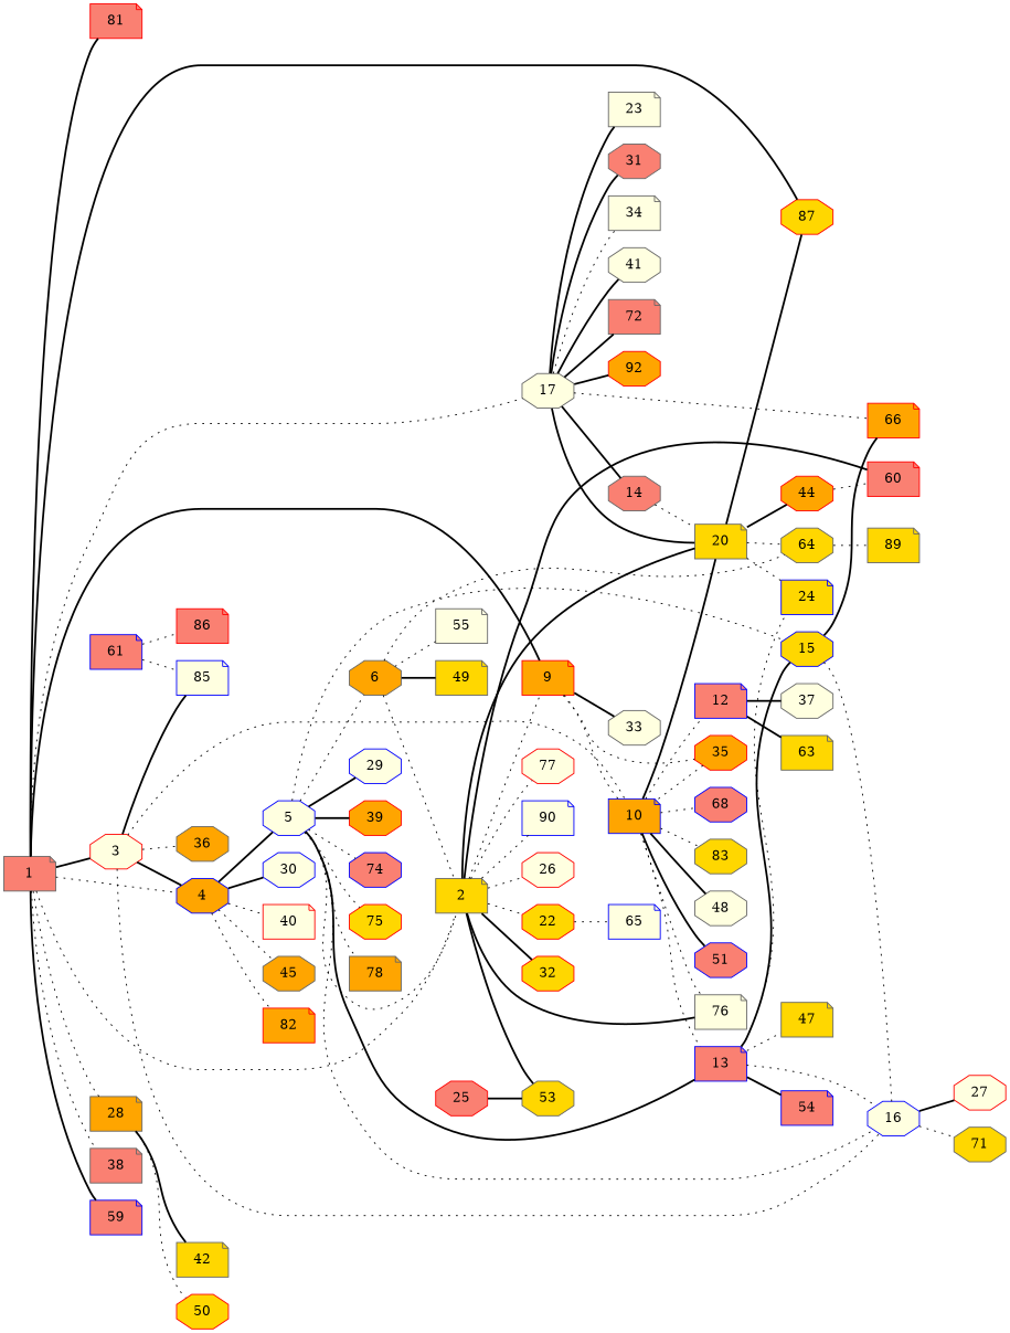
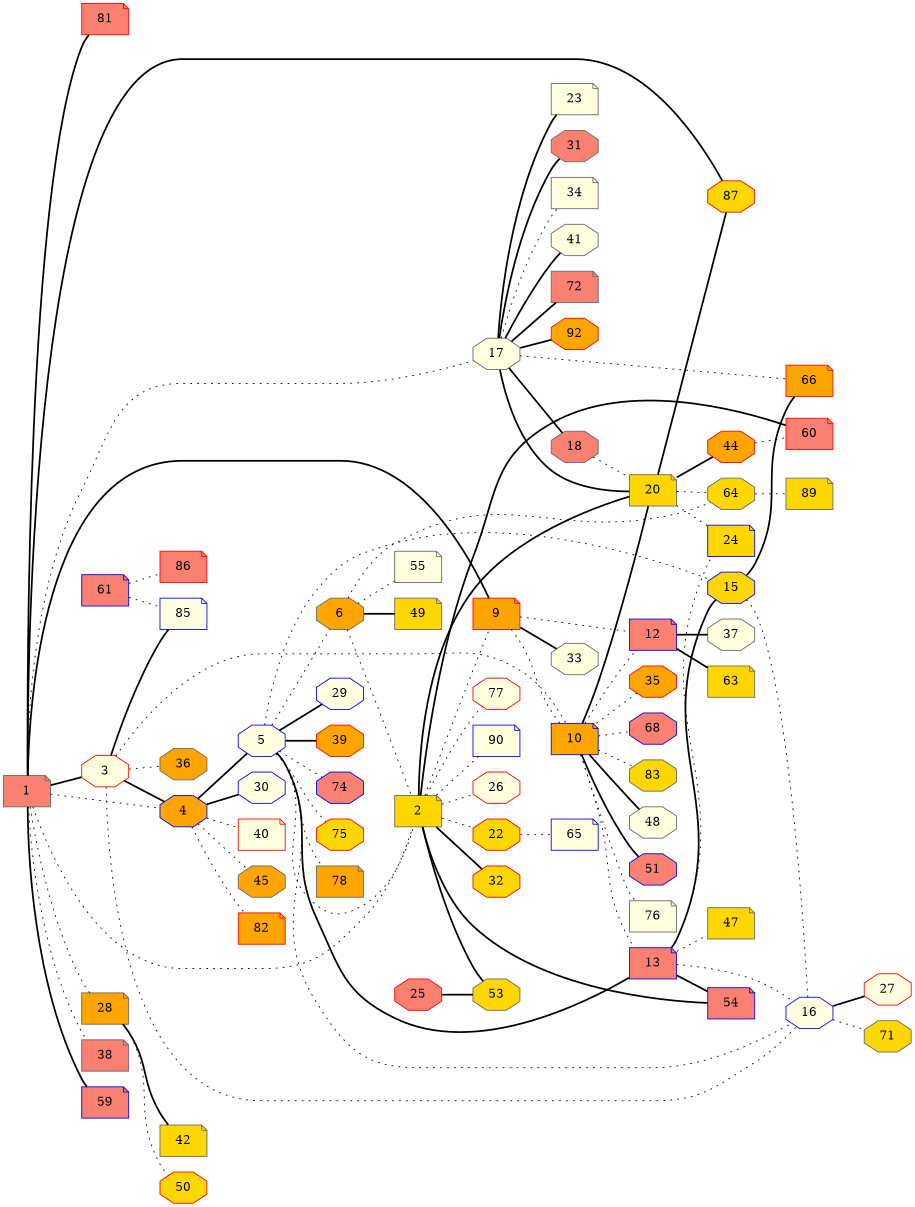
  graph {
    rankdir=LR
    node [color=gray40 fillcolor=lightyellow shape=octagon style=filled]
    edge [style=dotted]
    1 [fillcolor=salmon shape=note super="+2"]
    3 [color=red super="+70"]
    4 [color=blue fillcolor=orange super="+93"]
    n4 [fillcolor=gold label=2 shape=note super="+8"]
    17 [super="+19"]
    28 [fillcolor=orange shape=note super="+57"]
    38 [fillcolor=salmon shape=note]
    59 [color=blue fillcolor=salmon shape=note]
    81 [color=red fillcolor=salmon shape=note]
    87 [color=red fillcolor=gold]
    9 [color=red fillcolor=orange shape=note super="+79"]
    10 [color=blue fillcolor=orange shape=note super="+11"]
    16 [color=blue super="+21"]
    36 [fillcolor=orange]
    85 [color=blue shape=note]
    5 [color=blue super="+14"]
    30 [color=blue]
    40 [color=red shape=note]
    45 [fillcolor=orange]
    82 [color=red fillcolor=orange shape=note]
    20 [fillcolor=gold shape=note super="+73"]
    22 [color=red fillcolor=gold super="+52"]
    26 [color=red]
    32 [color=red fillcolor=gold]
    53 [fillcolor=gold super="+56"]
    54 [color=blue fillcolor=salmon shape=note]
    60 [color=red fillcolor=salmon shape=note super="+91"]
    77 [color=red]
    90 [color=blue shape=note]
    66 [color=red fillcolor=orange shape=note]
-   18 [fillcolor=salmon label=14]
+   18 [fillcolor=salmon]
    23 [shape=note super="+58"]
    31 [fillcolor=salmon]
    34 [shape=note]
    41 [super="+43"]
    72 [fillcolor=salmon shape=note]
    92 [color=red fillcolor=orange]
    25 [color=red fillcolor=salmon super="+46"]
    42 [fillcolor=gold shape=note]
    50 [color=red fillcolor=gold]
    13 [color=blue fillcolor=salmon shape=note super="+62"]
    12 [color=blue fillcolor=salmon shape=note super="+88"]
    35 [color=red fillcolor=orange]
    48
    51 [color=blue fillcolor=salmon]
    68 [color=blue fillcolor=salmon]
    76 [shape=note]
    83 [fillcolor=gold]
    27 [color=red]
    71 [fillcolor=gold]
    6 [fillcolor=orange super="+67"]
    15 [color=blue fillcolor=gold]
    29 [color=blue]
    39 [color=red fillcolor=orange]
    74 [color=blue fillcolor=salmon]
    75 [color=red fillcolor=gold]
    78 [fillcolor=orange shape=note]
    49 [fillcolor=gold shape=note]
    55 [shape=note]
    64 [fillcolor=gold super="+80"]
    24 [color=blue fillcolor=gold shape=note]
    47 [fillcolor=gold shape=note]
    89 [fillcolor=gold shape=note]
    33
    44 [color=red fillcolor=orange super="+69"]
    65 [color=blue shape=note]
    37
    63 [fillcolor=gold shape=note]
    61 [color=blue fillcolor=salmon shape=note super="+84"]
    86 [color=red fillcolor=salmon shape=note]
    1 -- 3 [style=bold weight=2]
    1 -- 4 [weight=2]
    1 -- n4
    1 -- 17
    1 -- 28
    1 -- 38
    1 -- 59 [style=bold]
    1 -- 81 [style=bold]
    1 -- 87 [style=bold]
    1 -- 9 [style=bold]
    3 -- 4 [style=bold]
    3 -- 10
    3 -- 16
    3 -- 36
    3 -- 85 [style=bold]
    4 -- 5 [style=bold]
    4 -- 30 [style=bold]
    4 -- 40
    4 -- 45
    4 -- 82
    n4 -- 9
    n4 -- 20 [style=bold]
    n4 -- 22
    n4 -- 26
    n4 -- 32 [style=bold]
    n4 -- 53 [style=bold]
-   n4 -- 76 [style=bold]
+   n4 -- 54 [style=bold]
    n4 -- 60 [style=bold]
    n4 -- 77
    n4 -- 90
    17 -- 20 [style=bold weight=2]
    17 -- 66
    17 -- 18 [style=bold weight=2]
    17 -- 23 [style=bold]
    17 -- 31 [style=bold]
    17 -- 34
    17 -- 41 [style=bold]
    17 -- 72 [style=bold]
    17 -- 92 [style=bold]
    28 -- 42 [style=bold]
    28 -- 50
    9 -- 10 [weight=2]
-   9 -- 35
+   9 -- 12
    9 -- 33 [style=bold]
    10 -- 20 [style=bold]
    10 -- 13
    10 -- 12 [weight=2]
    10 -- 35
    10 -- 48 [style=bold]
    10 -- 51 [style=bold]
    10 -- 68
    10 -- 76
    10 -- 83
    16 -- 27 [style=bold]
    16 -- 71
    5 -- n4 [weight=2]
    5 -- 16
    5 -- 13 [style=bold]
    5 -- 6
    5 -- 15
    5 -- 29 [style=bold]
    5 -- 39 [style=bold]
    5 -- 74
    5 -- 75
    5 -- 78
    20 -- 87 [style=bold]
    20 -- 64 [weight=2]
    20 -- 24
    20 -- 44 [style=bold]
    22 -- 65
    18 -- 20
    25 -- 53 [style=bold]
    13 -- 16
    13 -- 54 [style=bold]
    13 -- 15 [style=bold]
    13 -- 24
    13 -- 47
    12 -- 37 [style=bold]
    12 -- 63 [style=bold]
    6 -- n4 [weight=2]
    6 -- 49 [style=bold]
    6 -- 55
    6 -- 64
    15 -- 16
    15 -- 66 [style=bold]
    64 -- 89
    44 -- 60
    61 -- 85
    61 -- 86
  }
